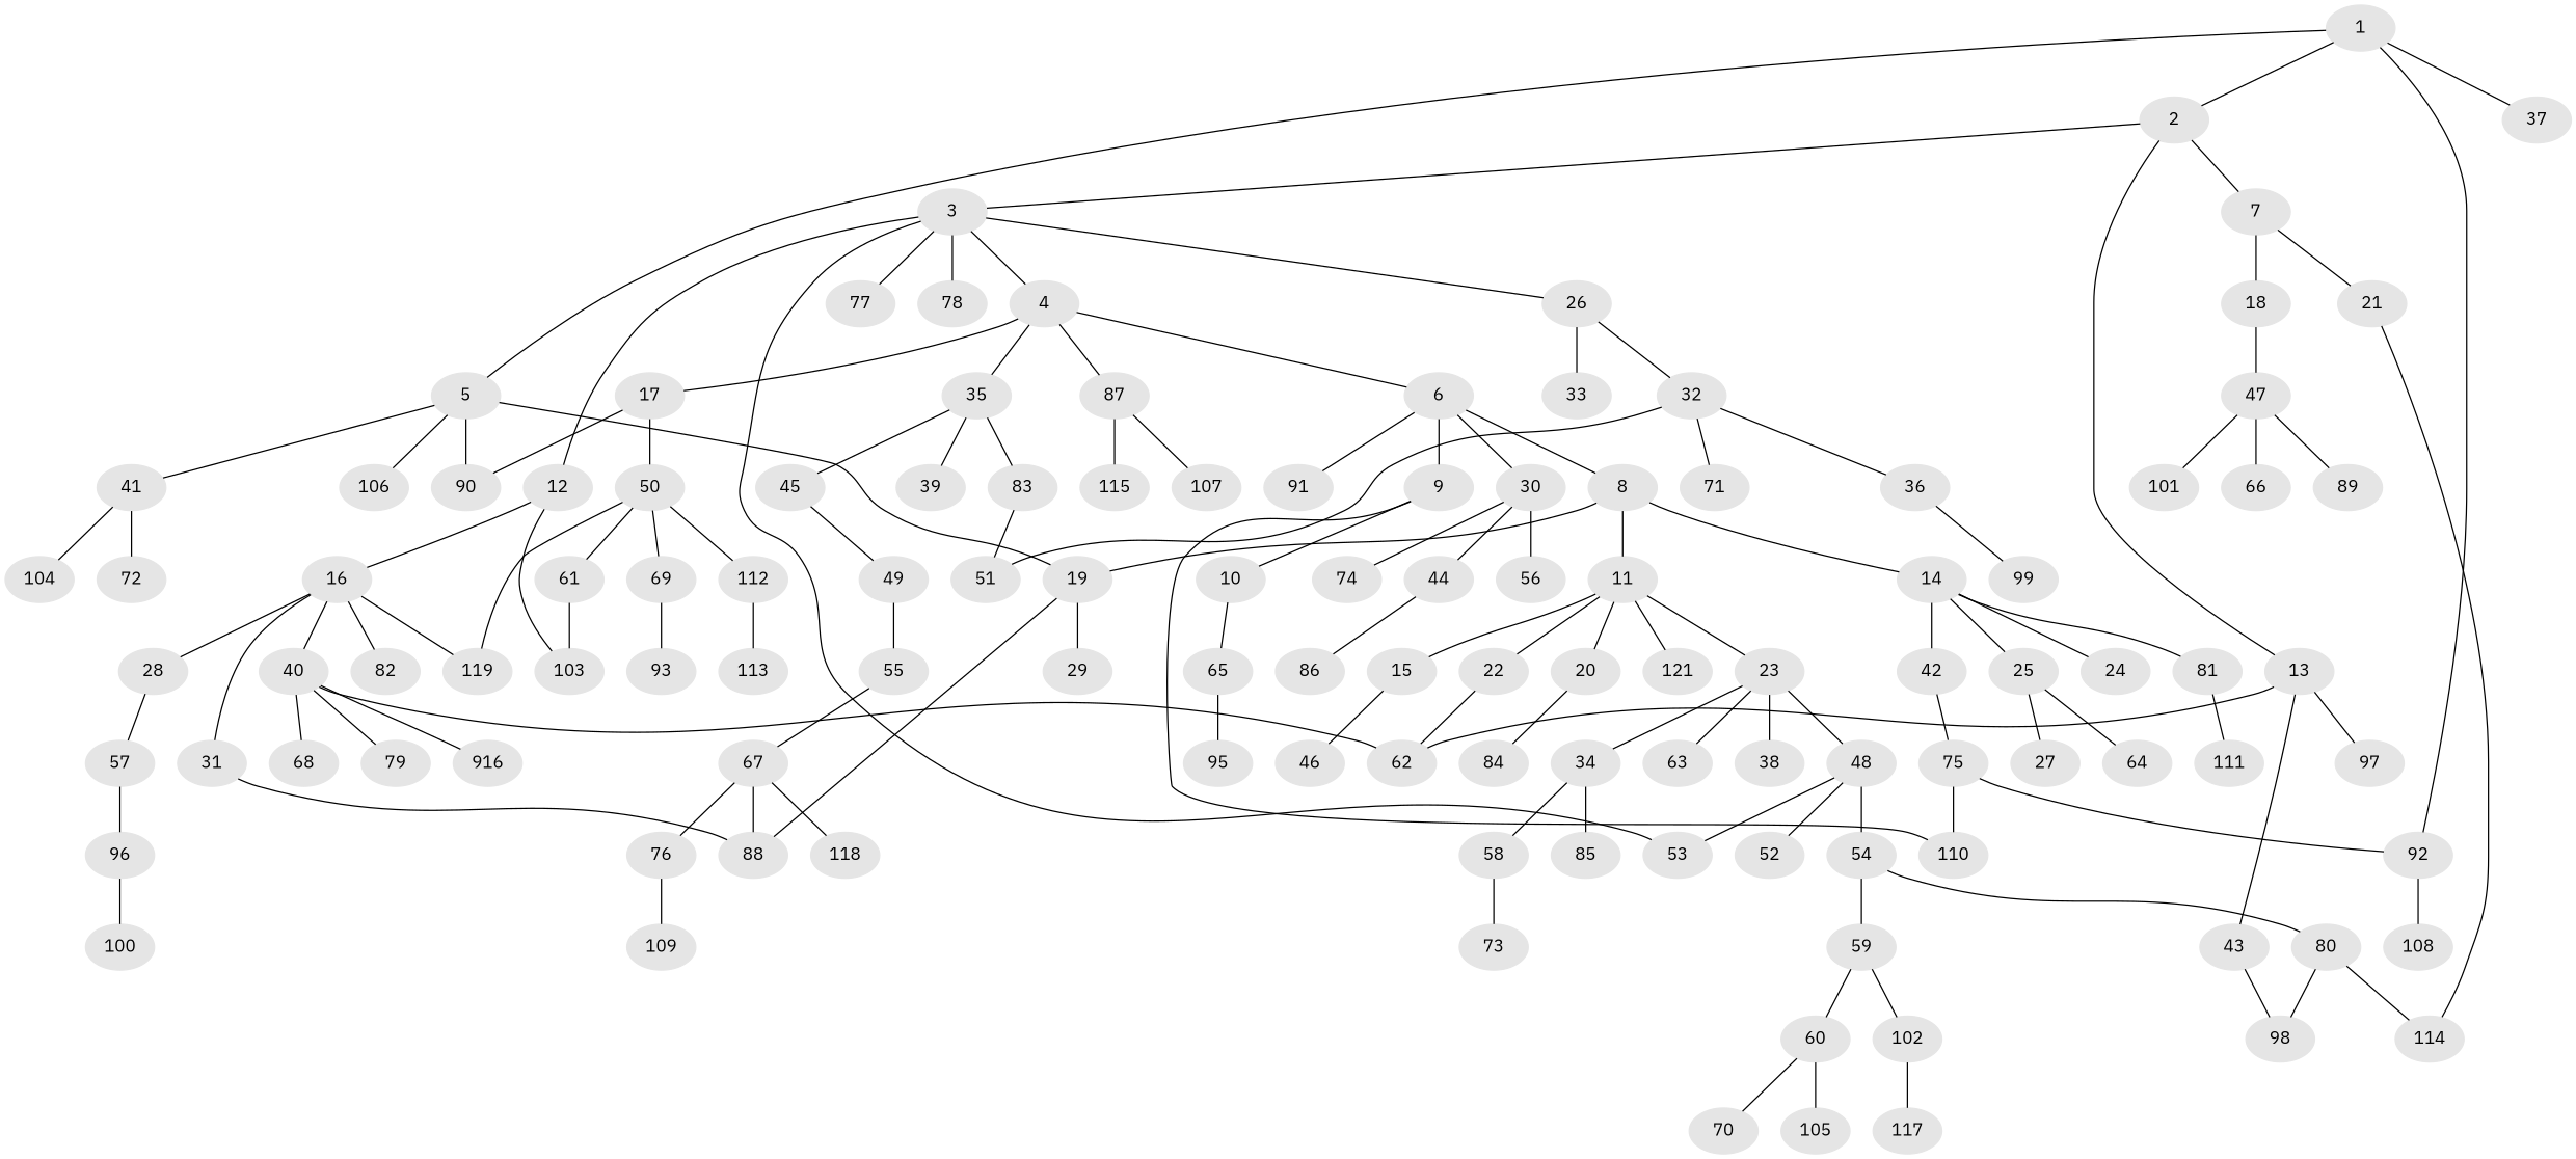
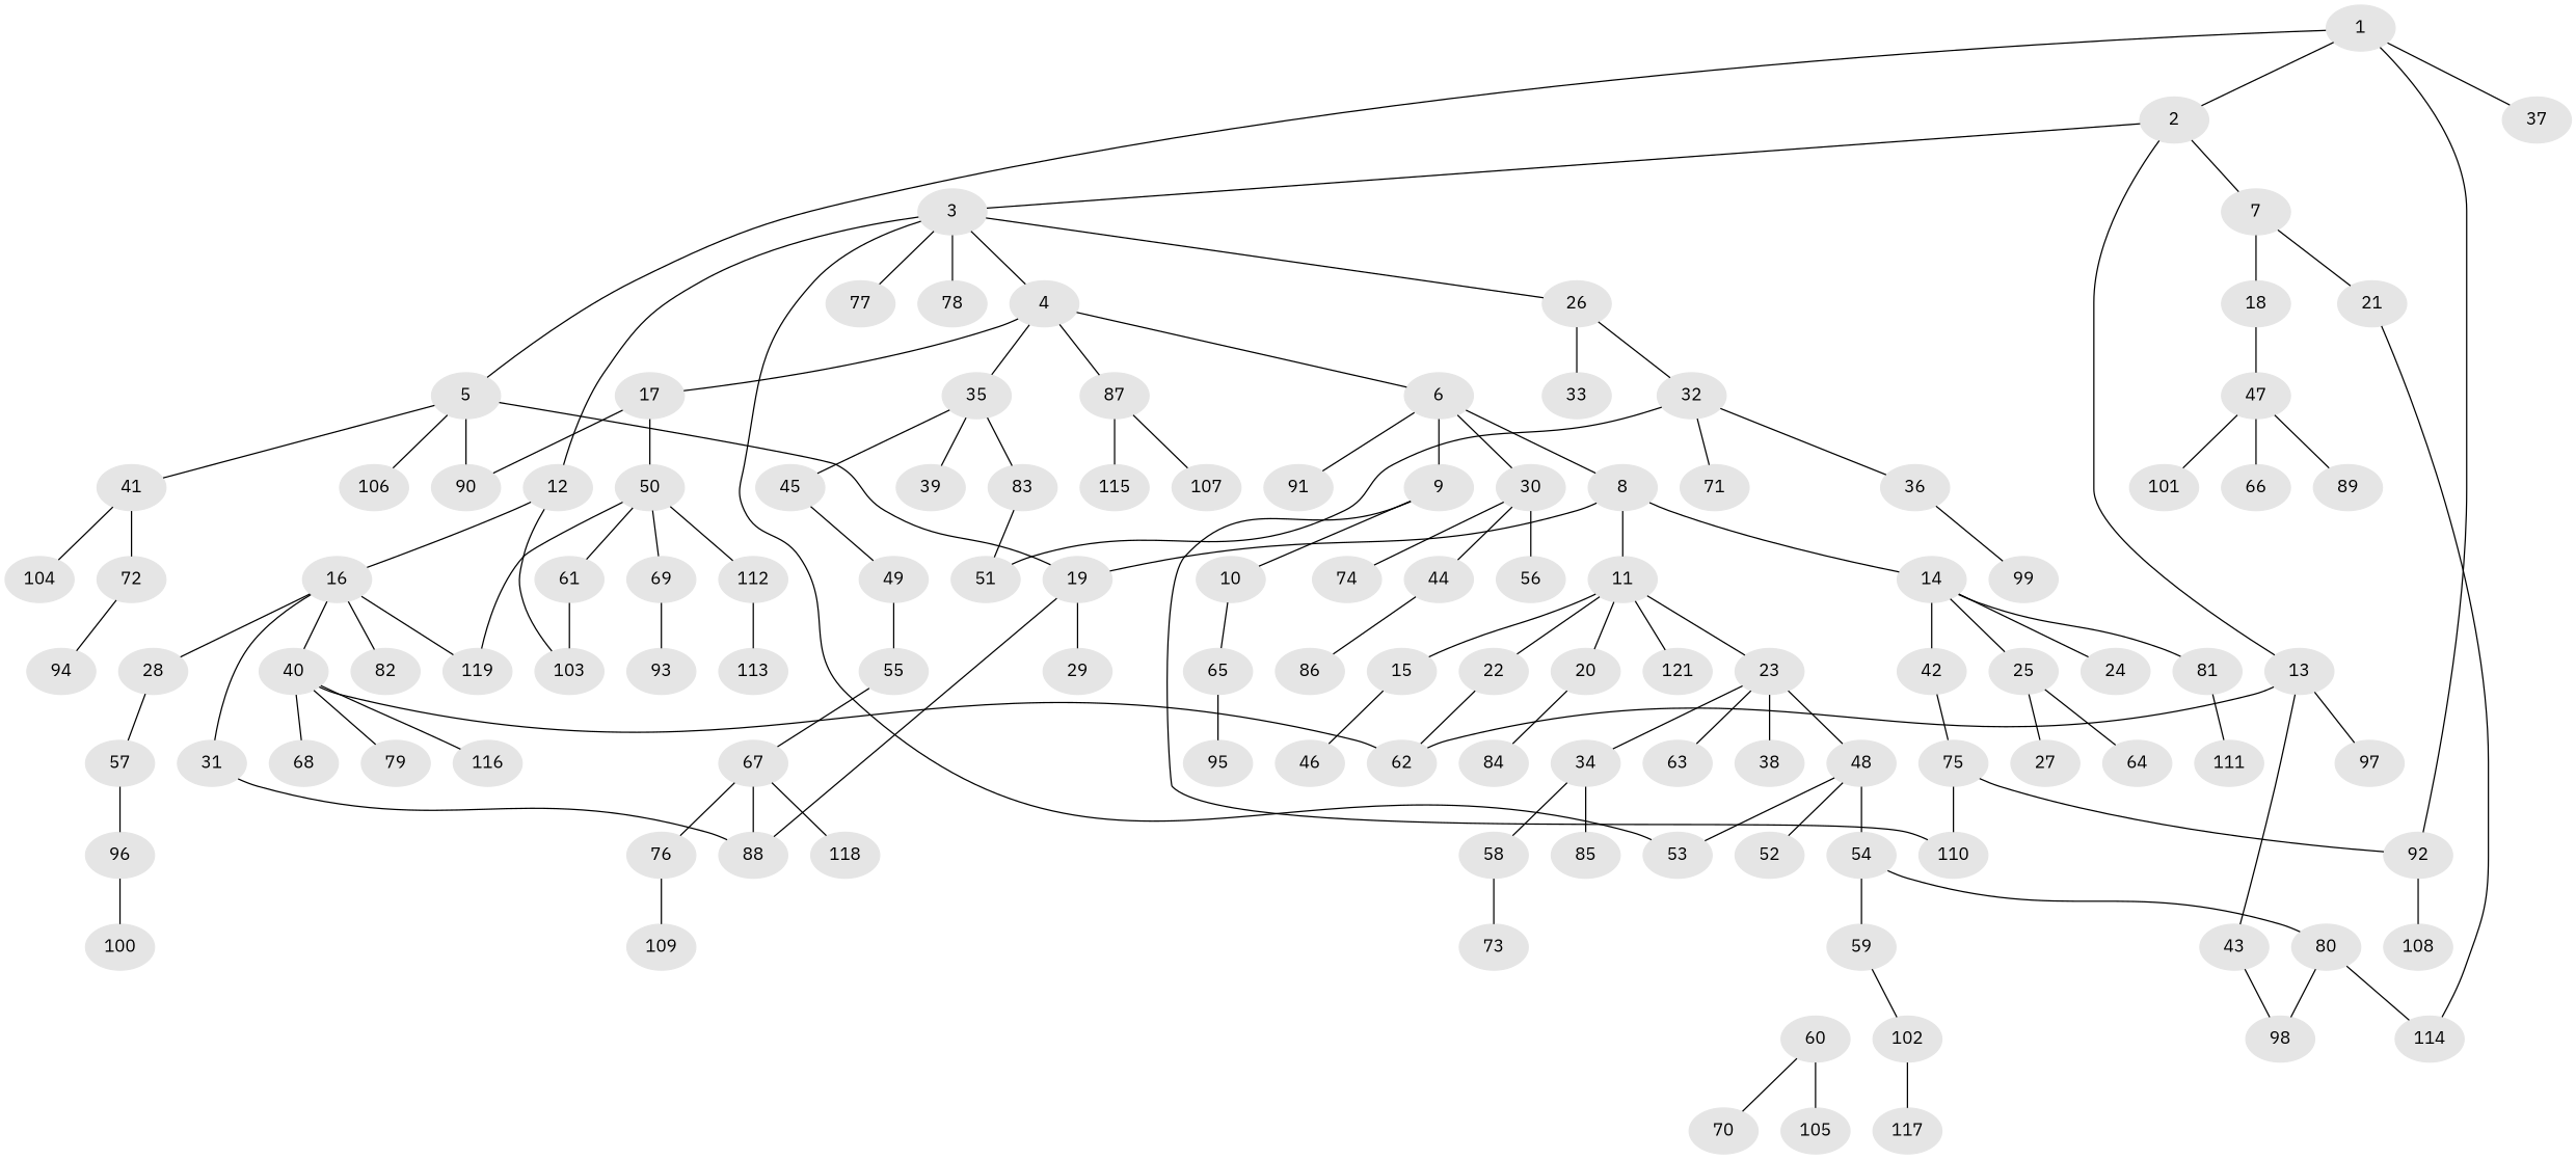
  graph {
    fontname="IBM Plex Sans"
    node [color=gray90 fontname="IBM Plex Sans" style=filled]
    edge [fontname="IBM Plex Sans"]
    1
    2
    5
    37
    92
    3
    7
    13
    19
    41
    90
    106
    108
    4
    12
    26
    53
    77
    78
    18
    21
    43
    62
    97
    6
    17
    35
    87
    16
    103
    32
    33
    8
    9
    30
    91
    50
    39
    45
    83
    107
    115
    29
    88
    72
    104
    11
    14
    10
    110
    44
    56
    74
    47
    114
    15
    20
    22
    23
    121
    24
    25
    42
    81
    65
    95
    46
    84
    34
    38
    48
    63
    28
    31
    40
    82
    119
    98
    27
    64
    75
    111
    57
-   116 [label=916]
+   116
    68
    79
    61
    69
    112
    66
    89
    101
    58
    85
    52
    54
    51
    36
    71
    96
    86
    99
    73
    49
+   94
    55
    59
    80
    67
    93
    113
    60
    102
    76
    118
    100
    70
    105
    117
    109
    1 -- 2
    1 -- 5
    1 -- 37
    1 -- 92
    2 -- 3
    2 -- 7
    2 -- 13
    5 -- 19
    5 -- 41
    5 -- 90
    5 -- 106
    92 -- 108
    3 -- 4
    3 -- 12
    3 -- 26
    3 -- 53
    3 -- 77
    3 -- 78
    7 -- 18
    7 -- 21
    13 -- 43
    13 -- 62
    13 -- 97
    19 -- 29
    19 -- 88
    41 -- 72
    41 -- 104
    4 -- 6
    4 -- 17
    4 -- 35
    4 -- 87
    12 -- 16
    12 -- 103
    26 -- 32
    26 -- 33
    18 -- 47
    21 -- 114
    43 -- 98
    6 -- 8
    6 -- 9
    6 -- 30
    6 -- 91
    17 -- 90
    17 -- 50
    35 -- 39
    35 -- 45
    35 -- 83
    87 -- 107
    87 -- 115
    16 -- 28
    16 -- 31
    16 -- 40
    16 -- 82
    16 -- 119
    32 -- 51
    32 -- 36
    32 -- 71
    8 -- 19
    8 -- 11
    8 -- 14
    9 -- 10
    9 -- 110
    30 -- 44
    30 -- 56
    30 -- 74
    50 -- 119
    50 -- 61
    50 -- 69
    50 -- 112
    45 -- 49
    83 -- 51
+   72 -- 94
    11 -- 15
    11 -- 20
    11 -- 22
    11 -- 23
    11 -- 121
    14 -- 24
    14 -- 25
    14 -- 42
    14 -- 81
    10 -- 65
    44 -- 86
    47 -- 66
    47 -- 89
    47 -- 101
    15 -- 46
    20 -- 84
    22 -- 62
    23 -- 34
    23 -- 38
    23 -- 48
    23 -- 63
    25 -- 27
    25 -- 64
    42 -- 75
    81 -- 111
    65 -- 95
    34 -- 58
    34 -- 85
    48 -- 53
    48 -- 52
    48 -- 54
    28 -- 57
    31 -- 88
    40 -- 62
    40 -- 116
    40 -- 68
    40 -- 79
    75 -- 92
    75 -- 110
    57 -- 96
    61 -- 103
    69 -- 93
    112 -- 113
    58 -- 73
    54 -- 59
    54 -- 80
    36 -- 99
    96 -- 100
    49 -- 55
    55 -- 67
-   59 -- 60
    59 -- 102
    80 -- 114
    80 -- 98
    67 -- 88
    67 -- 76
    67 -- 118
    60 -- 70
    60 -- 105
    102 -- 117
    76 -- 109
  }
